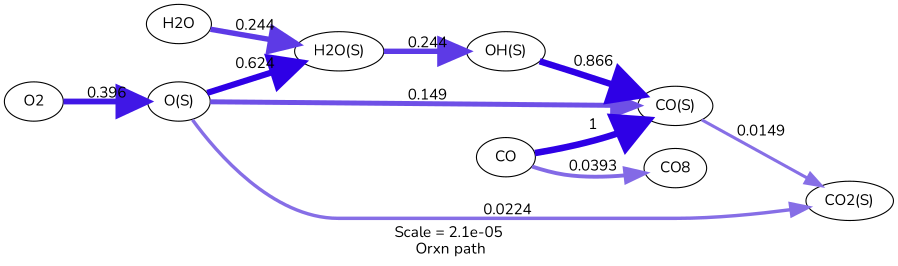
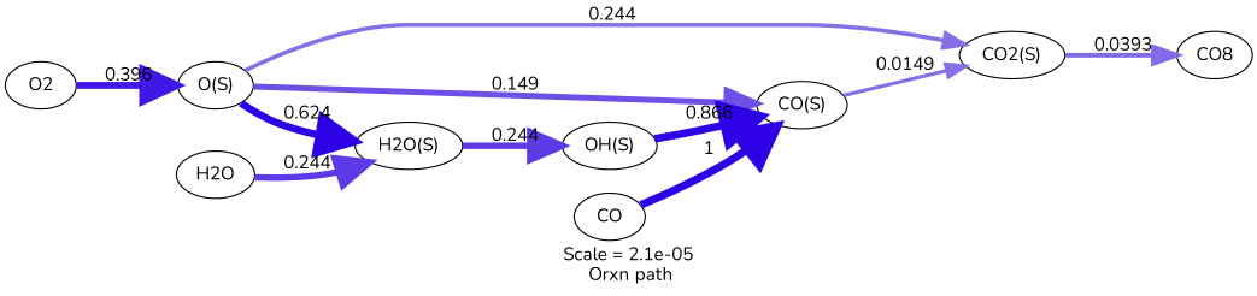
  digraph {
    fontname=Nunito
    label="Scale = 2.1e-05\l Orxn path"
    rankdir=LR
    node [fontname=Nunito]
    edge [arrowsize=2.47 color="0.7, 0.744, 0.9" fontname=Nunito]
    n1 [label=O2]
    n2 [label="O(S)"]
    n3 [label="CO(S)"]
    n4 [label="CO2(S)"]
    n5 [label="H2O(S)"]
    n6 [label=CO8]
    n7 [label="OH(S)"]
    n8 [label=CO]
    n9 [label=H2O]
    n1 -> n2 [arrowsize=2.65 color="0.7, 0.898, 0.9" label=" 0.396" style="setlinewidth(5.3)"]
    n2 -> n3 [arrowsize=2.28 color="0.7, 0.649, 0.9" label=" 0.149" style="setlinewidth(4.56)"]
-   n2 -> n4 [arrowsize=1.57 color="0.7, 0.522, 0.9" label=" 0.0224" style="setlinewidth(3.13)"]
+   n2 -> n4 [arrowsize=1.57 color="0.7, 0.522, 0.9" label=" 0.244" style="setlinewidth(3.13)"]
    n2 -> n5 [arrowsize=2.82 color="0.7, 1.12, 0.9" label=" 0.624" style="setlinewidth(5.64)"]
    n3 -> n4 [arrowsize=1.41 color="0.7, 0.515, 0.9" label=" 0.0149" style="setlinewidth(2.83)"]
-   n8 -> n6 [arrowsize=1.78 color="0.7, 0.539, 0.9" label=" 0.0393" style="setlinewidth(3.56)"]
+   n4 -> n6 [arrowsize=1.78 color="0.7, 0.539, 0.9" label=" 0.0393" style="setlinewidth(3.56)"]
    n5 -> n7 [label=" 0.244" style="setlinewidth(4.93)"]
    n7 -> n3 [arrowsize=2.95 color="0.7, 1.37, 0.9" label=" 0.866" style="setlinewidth(5.89)"]
    n8 -> n3 [arrowsize=3 color="0.7, 1.5, 0.9" label=" 1" style="setlinewidth(6)"]
    n9 -> n5 [label=" 0.244" style="setlinewidth(4.94)"]
  }
